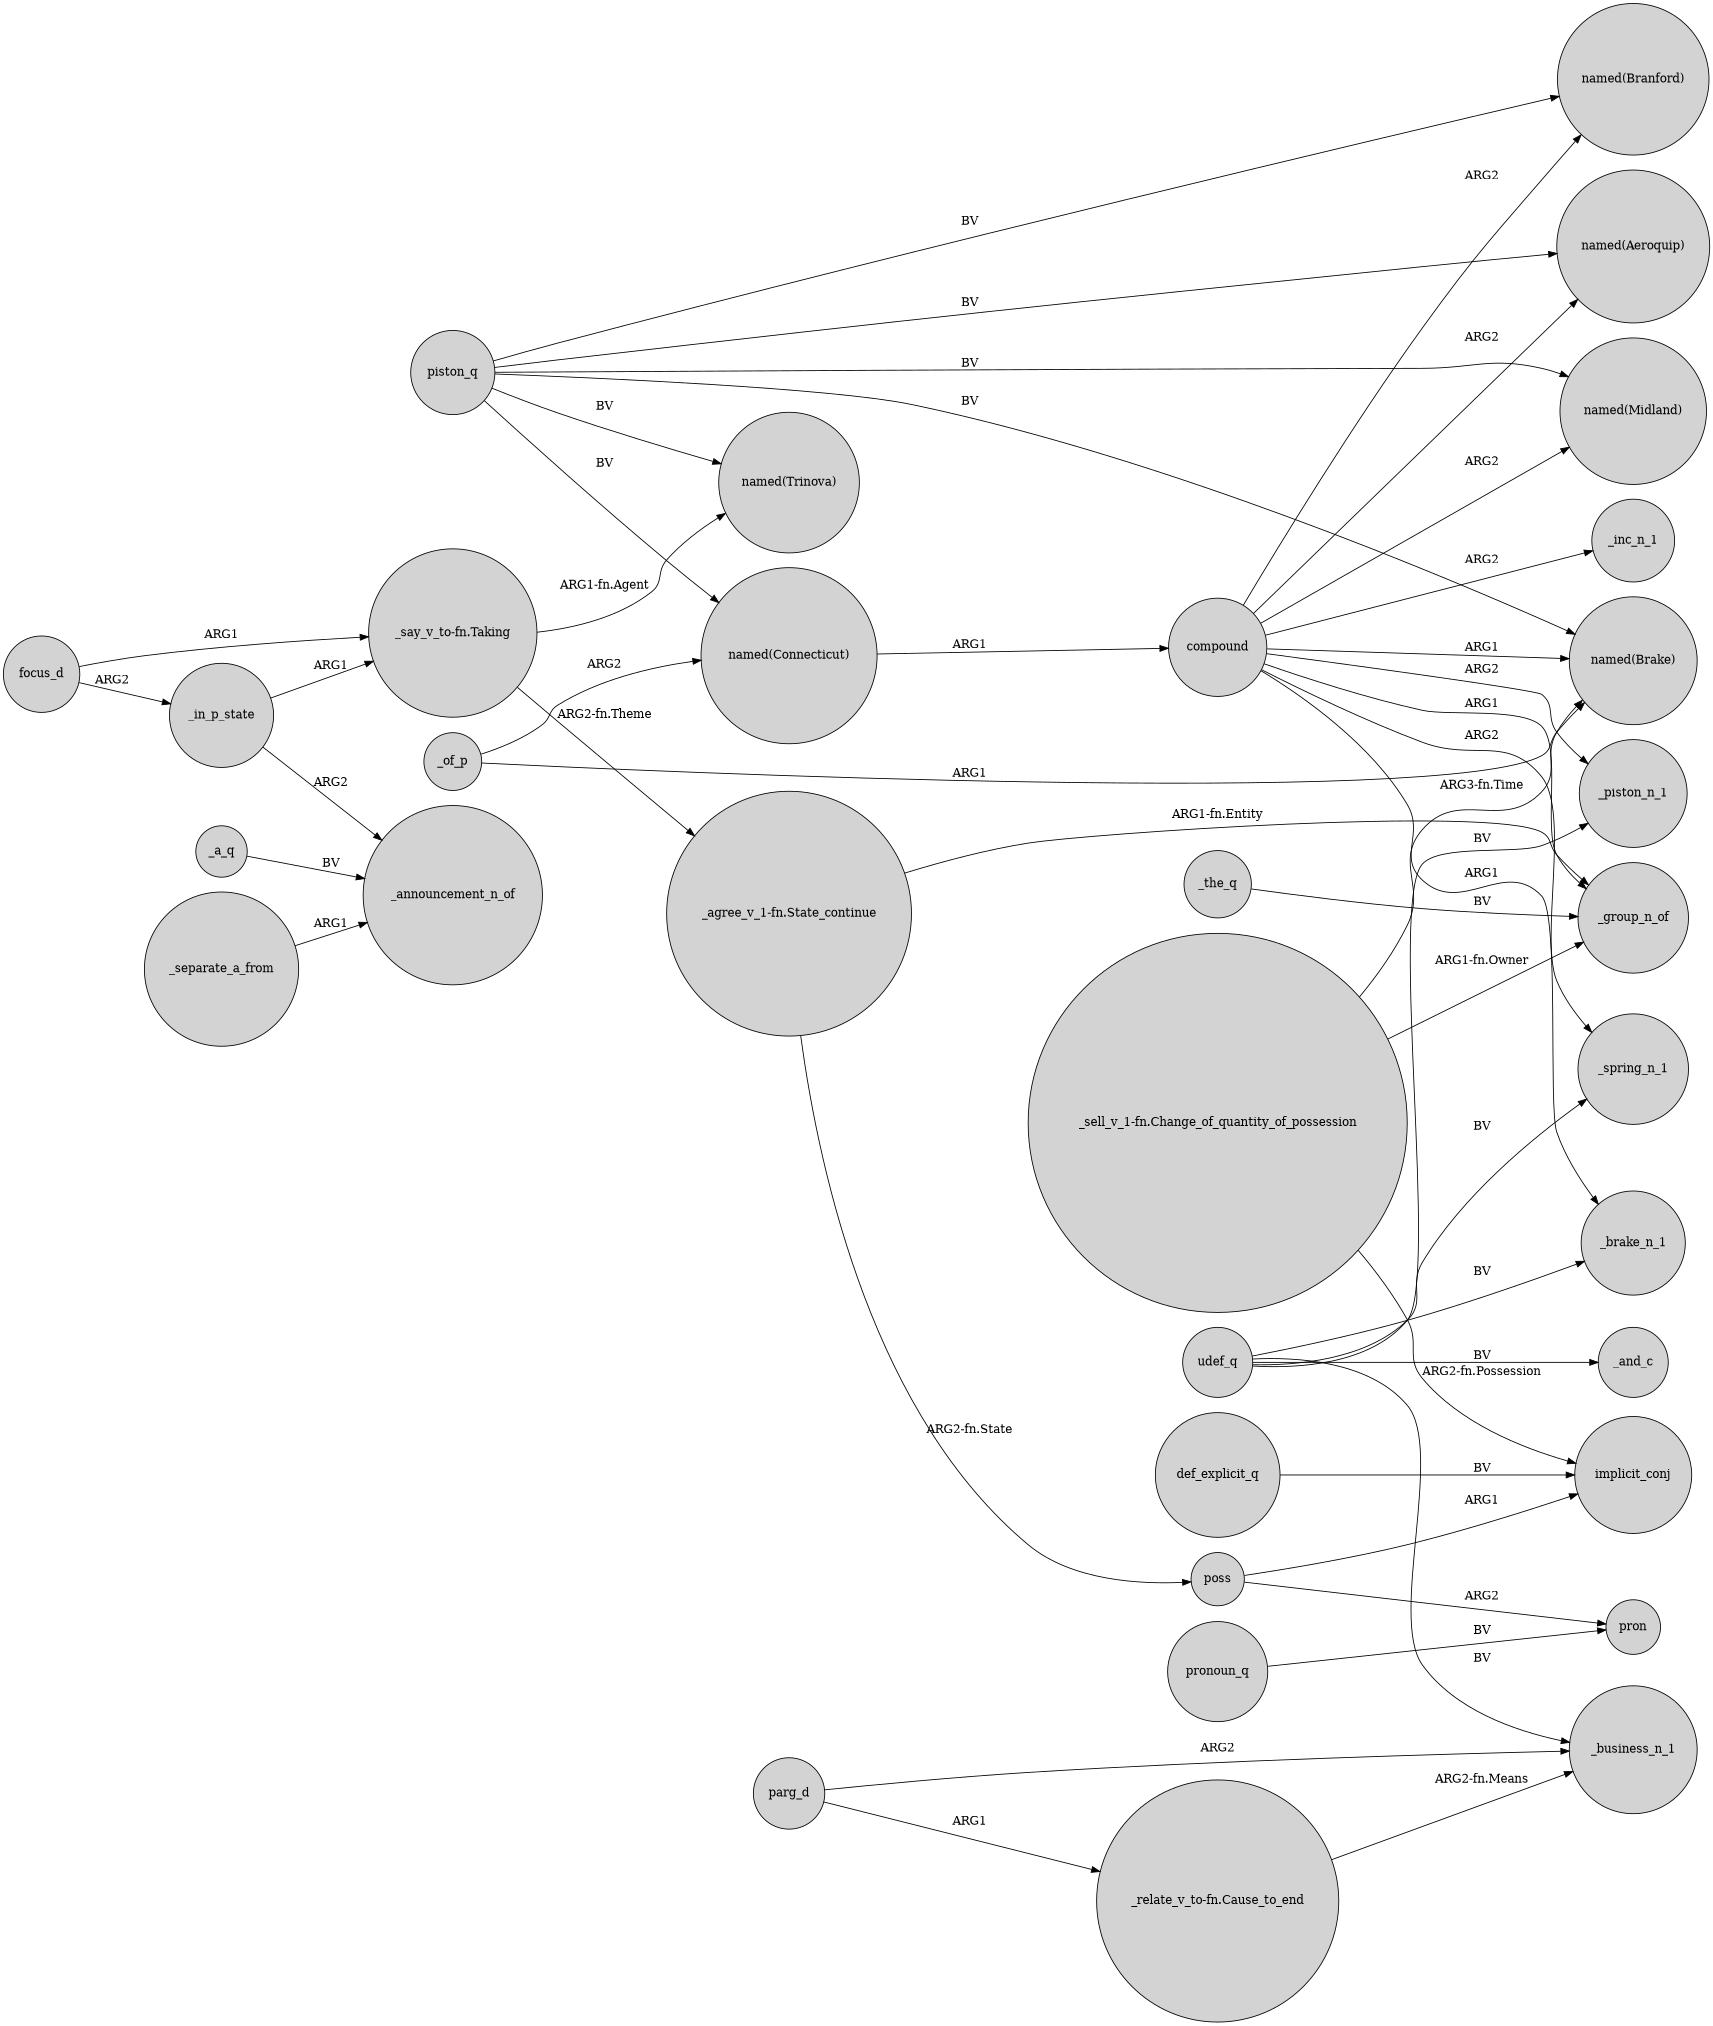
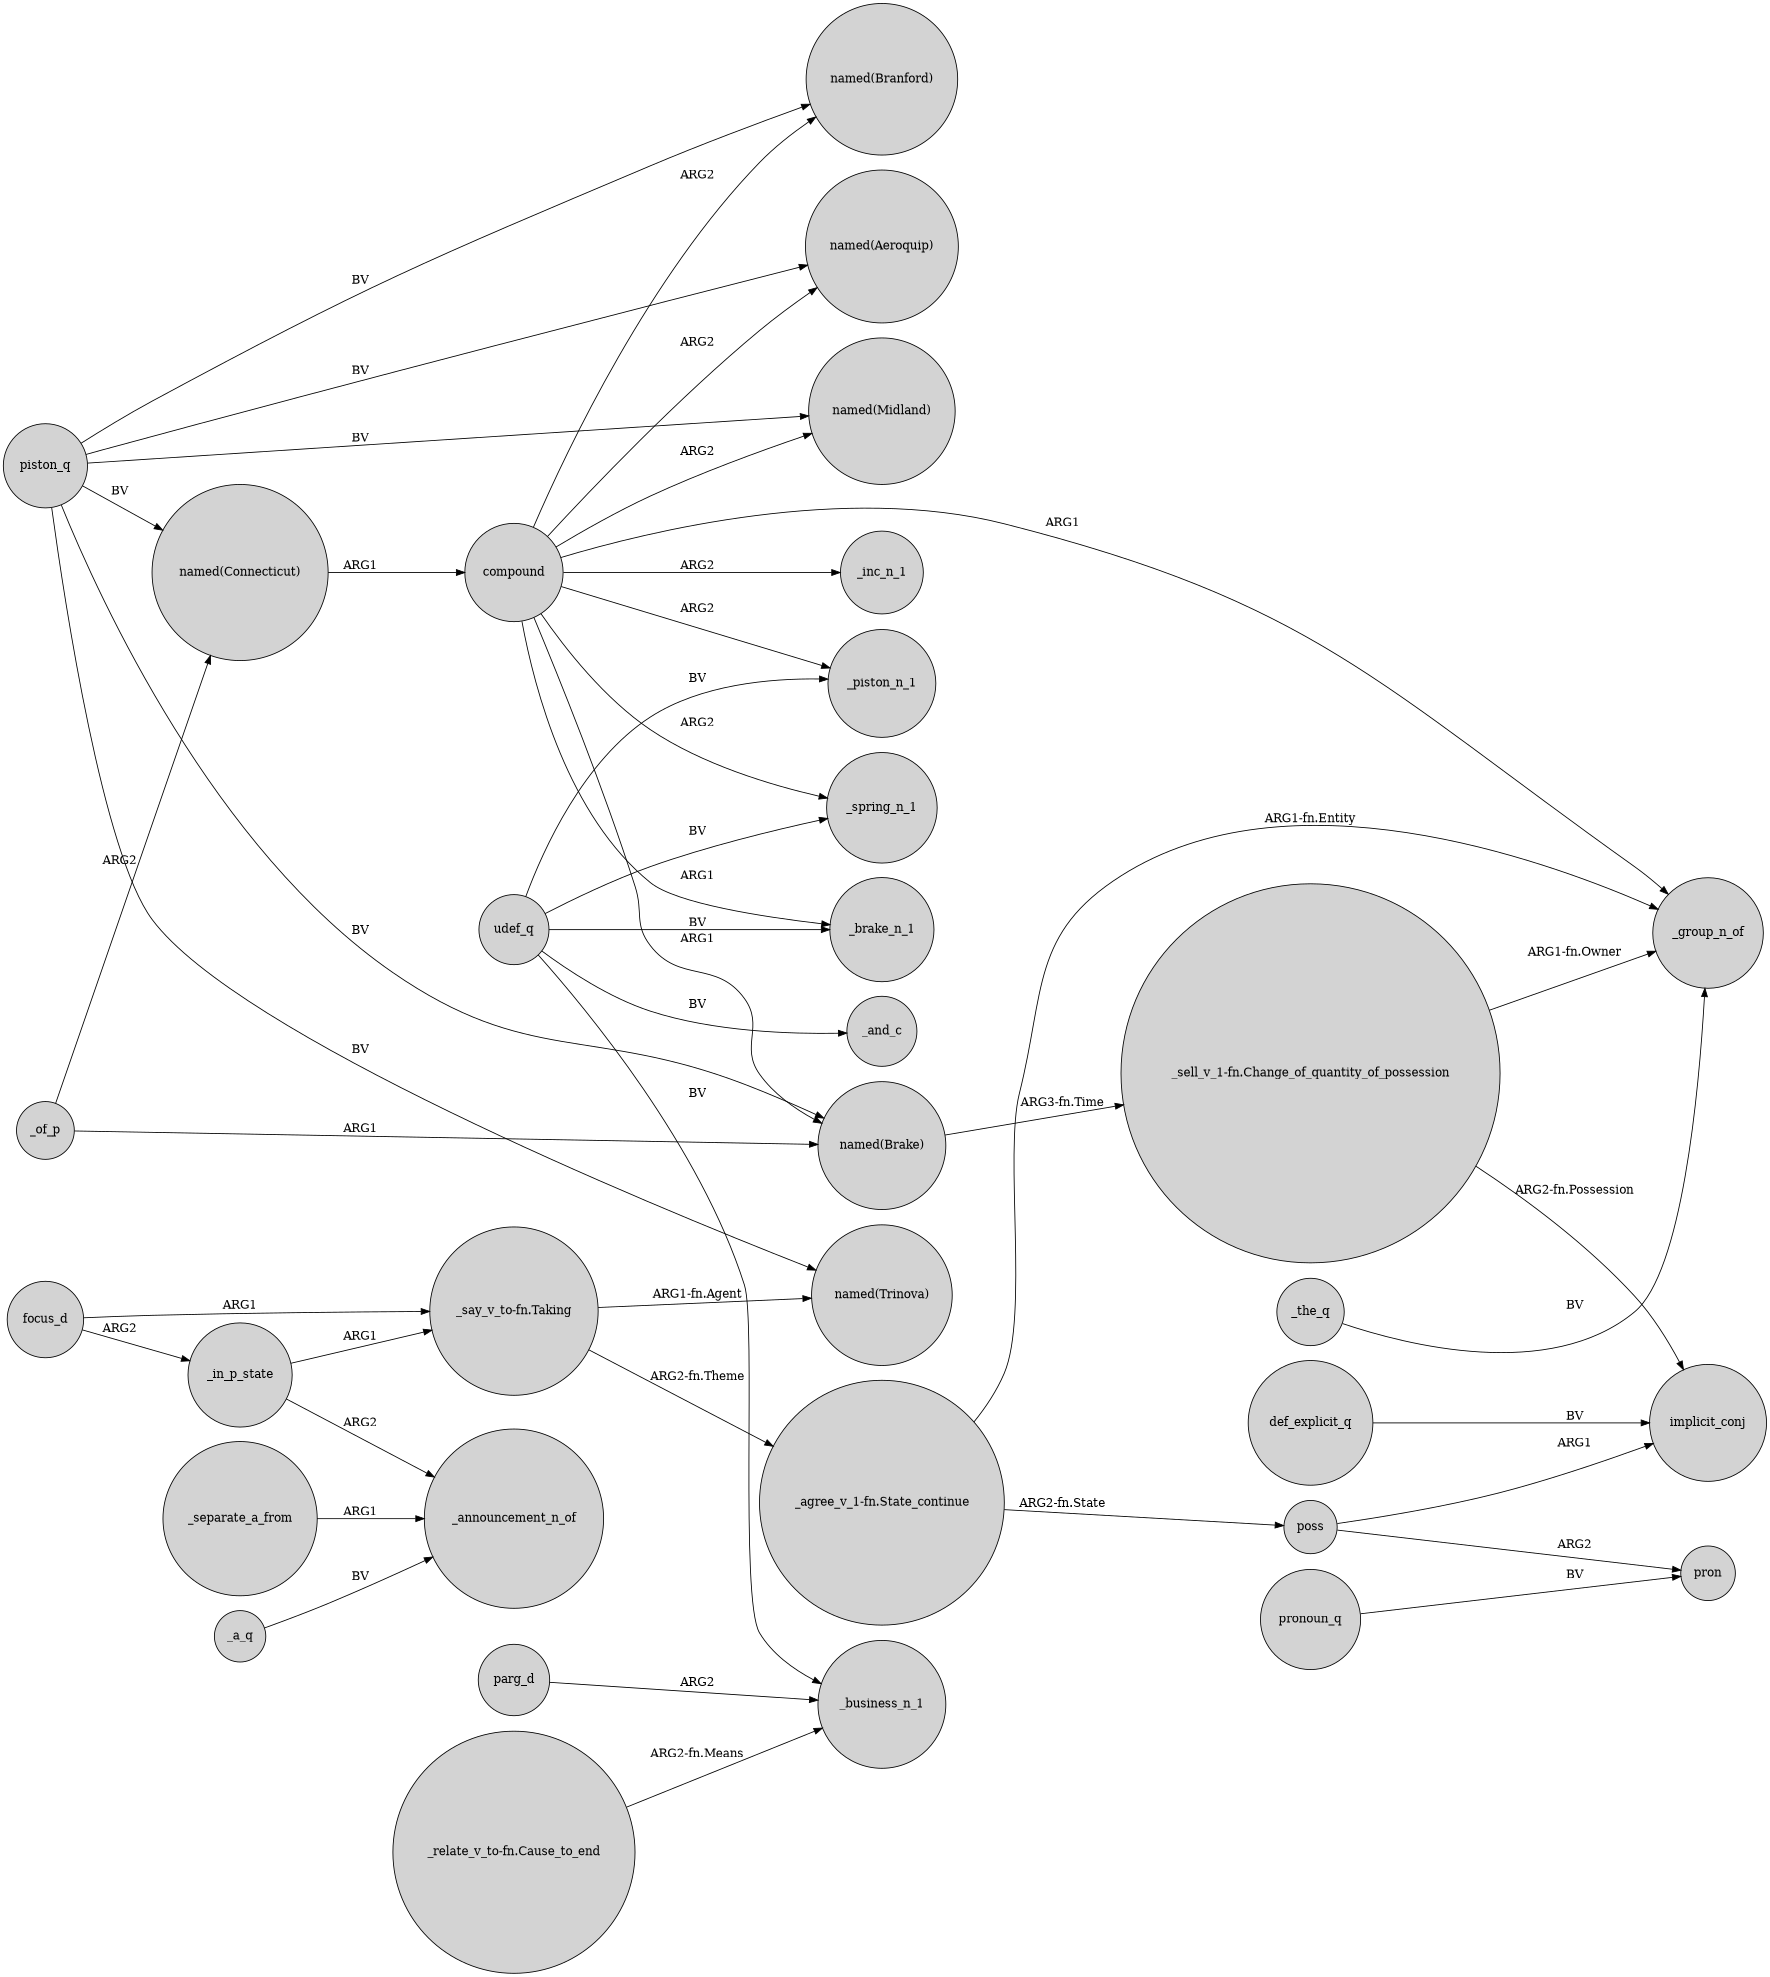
  digraph {
    rankdir=LR
    node [shape=circle style=filled]
    compound
    "named(Aeroquip)"
    _group_n_of
    _piston_n_1
    "named(Midland)"
    "named(Branford)"
    _spring_n_1
    "named(Brake)"
    _inc_n_1
    _brake_n_1
    "named(Connecticut)"
    focus_d
    _in_p_state
    "_say_v_to-fn.Taking"
    _announcement_n_of
    "_agree_v_1-fn.State_continue"
    "named(Trinova)"
    poss
    "_sell_v_1-fn.Change_of_quantity_of_possession"
    implicit_conj
    _of_p
    pron
    n23 [label=piston_q]
    parg_d
    _business_n_1
    "_relate_v_to-fn.Cause_to_end"
    _a_q
    udef_q
    _and_c
    pronoun_q
    _the_q
    def_explicit_q
    _separate_a_from
    compound -> "named(Aeroquip)" [label=ARG2]
    compound -> _group_n_of [label=ARG1]
    compound -> _piston_n_1 [label=ARG2]
    compound -> "named(Midland)" [label=ARG2]
    compound -> "named(Branford)" [label=ARG2]
    compound -> _spring_n_1 [label=ARG2]
    compound -> "named(Brake)" [label=ARG1]
    compound -> _inc_n_1 [label=ARG2]
    compound -> _brake_n_1 [label=ARG1]
    "named(Connecticut)" -> compound [label=ARG1]
    focus_d -> _in_p_state [label=ARG2]
    focus_d -> "_say_v_to-fn.Taking" [label=ARG1]
    _in_p_state -> "_say_v_to-fn.Taking" [label=ARG1]
    _in_p_state -> _announcement_n_of [label=ARG2]
    "_say_v_to-fn.Taking" -> "_agree_v_1-fn.State_continue" [label="ARG2-fn.Theme"]
    "_say_v_to-fn.Taking" -> "named(Trinova)" [label="ARG1-fn.Agent"]
    "_agree_v_1-fn.State_continue" -> _group_n_of [label="ARG1-fn.Entity"]
    "_agree_v_1-fn.State_continue" -> poss [label="ARG2-fn.State"]
    poss -> implicit_conj [label=ARG1]
    poss -> pron [label=ARG2]
    "_sell_v_1-fn.Change_of_quantity_of_possession" -> _group_n_of [label="ARG1-fn.Owner"]
-   "_sell_v_1-fn.Change_of_quantity_of_possession" -> "named(Brake)" [label="ARG3-fn.Time"]
+   "named(Brake)" -> "_sell_v_1-fn.Change_of_quantity_of_possession" [label="ARG3-fn.Time"]
    "_sell_v_1-fn.Change_of_quantity_of_possession" -> implicit_conj [label="ARG2-fn.Possession"]
    _of_p -> "named(Brake)" [label=ARG1]
    _of_p -> "named(Connecticut)" [label=ARG2]
    n23 -> "named(Aeroquip)" [label=BV]
    n23 -> "named(Midland)" [label=BV]
    n23 -> "named(Branford)" [label=BV]
    n23 -> "named(Brake)" [label=BV]
    n23 -> "named(Connecticut)" [label=BV]
    n23 -> "named(Trinova)" [label=BV]
    parg_d -> _business_n_1 [label=ARG2]
-   parg_d -> "_relate_v_to-fn.Cause_to_end" [label=ARG1]
    "_relate_v_to-fn.Cause_to_end" -> _business_n_1 [label="ARG2-fn.Means"]
    _a_q -> _announcement_n_of [label=BV]
    udef_q -> _piston_n_1 [label=BV]
    udef_q -> _spring_n_1 [label=BV]
    udef_q -> _brake_n_1 [label=BV]
    udef_q -> _business_n_1 [label=BV]
    udef_q -> _and_c [label=BV]
    pronoun_q -> pron [label=BV]
    _the_q -> _group_n_of [label=BV]
    def_explicit_q -> implicit_conj [label=BV]
    _separate_a_from -> _announcement_n_of [label=ARG1]
  }
